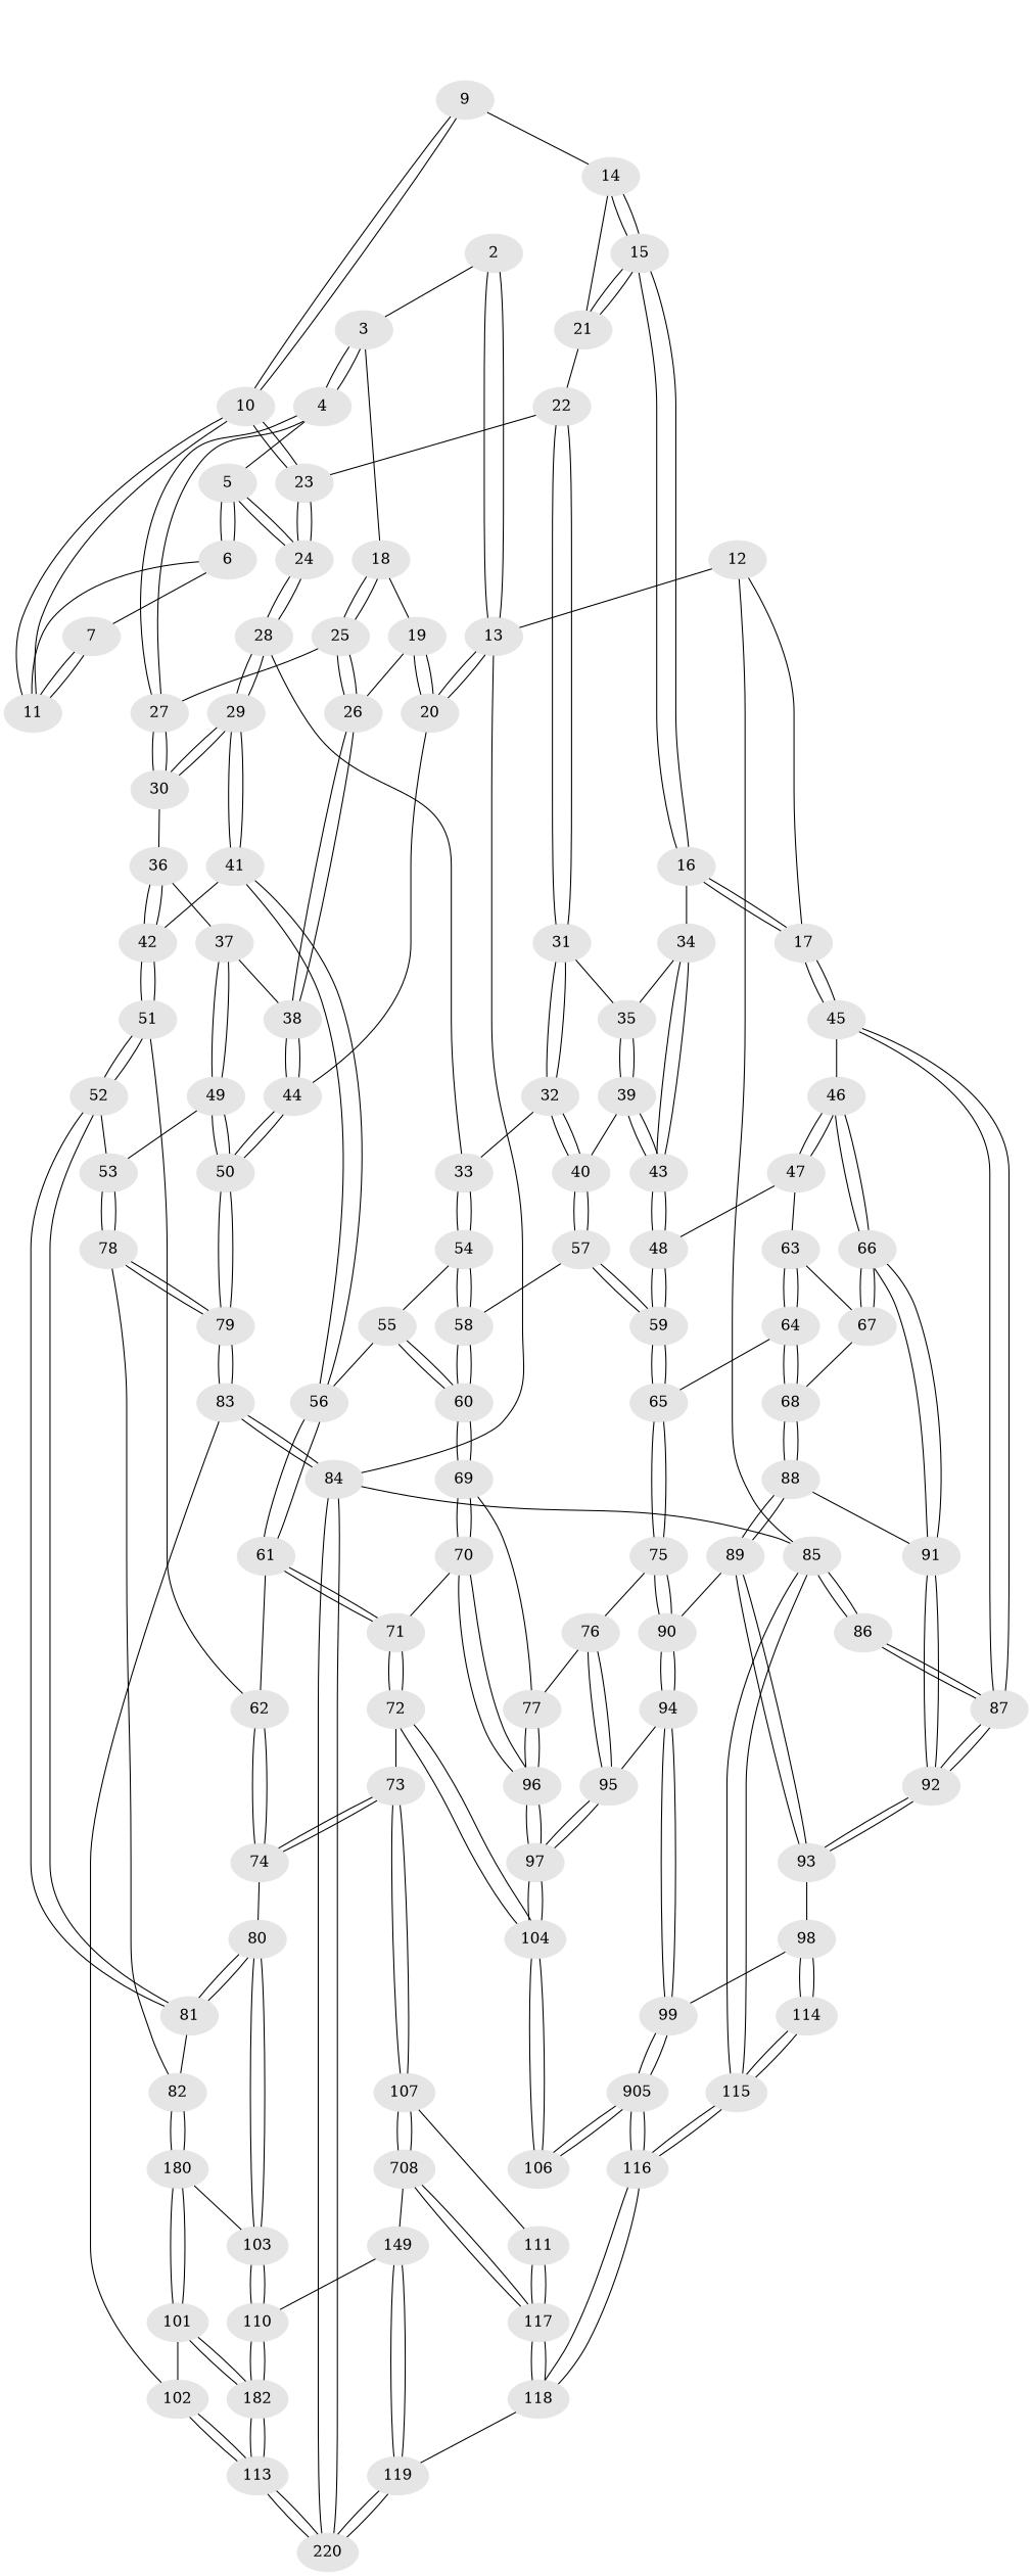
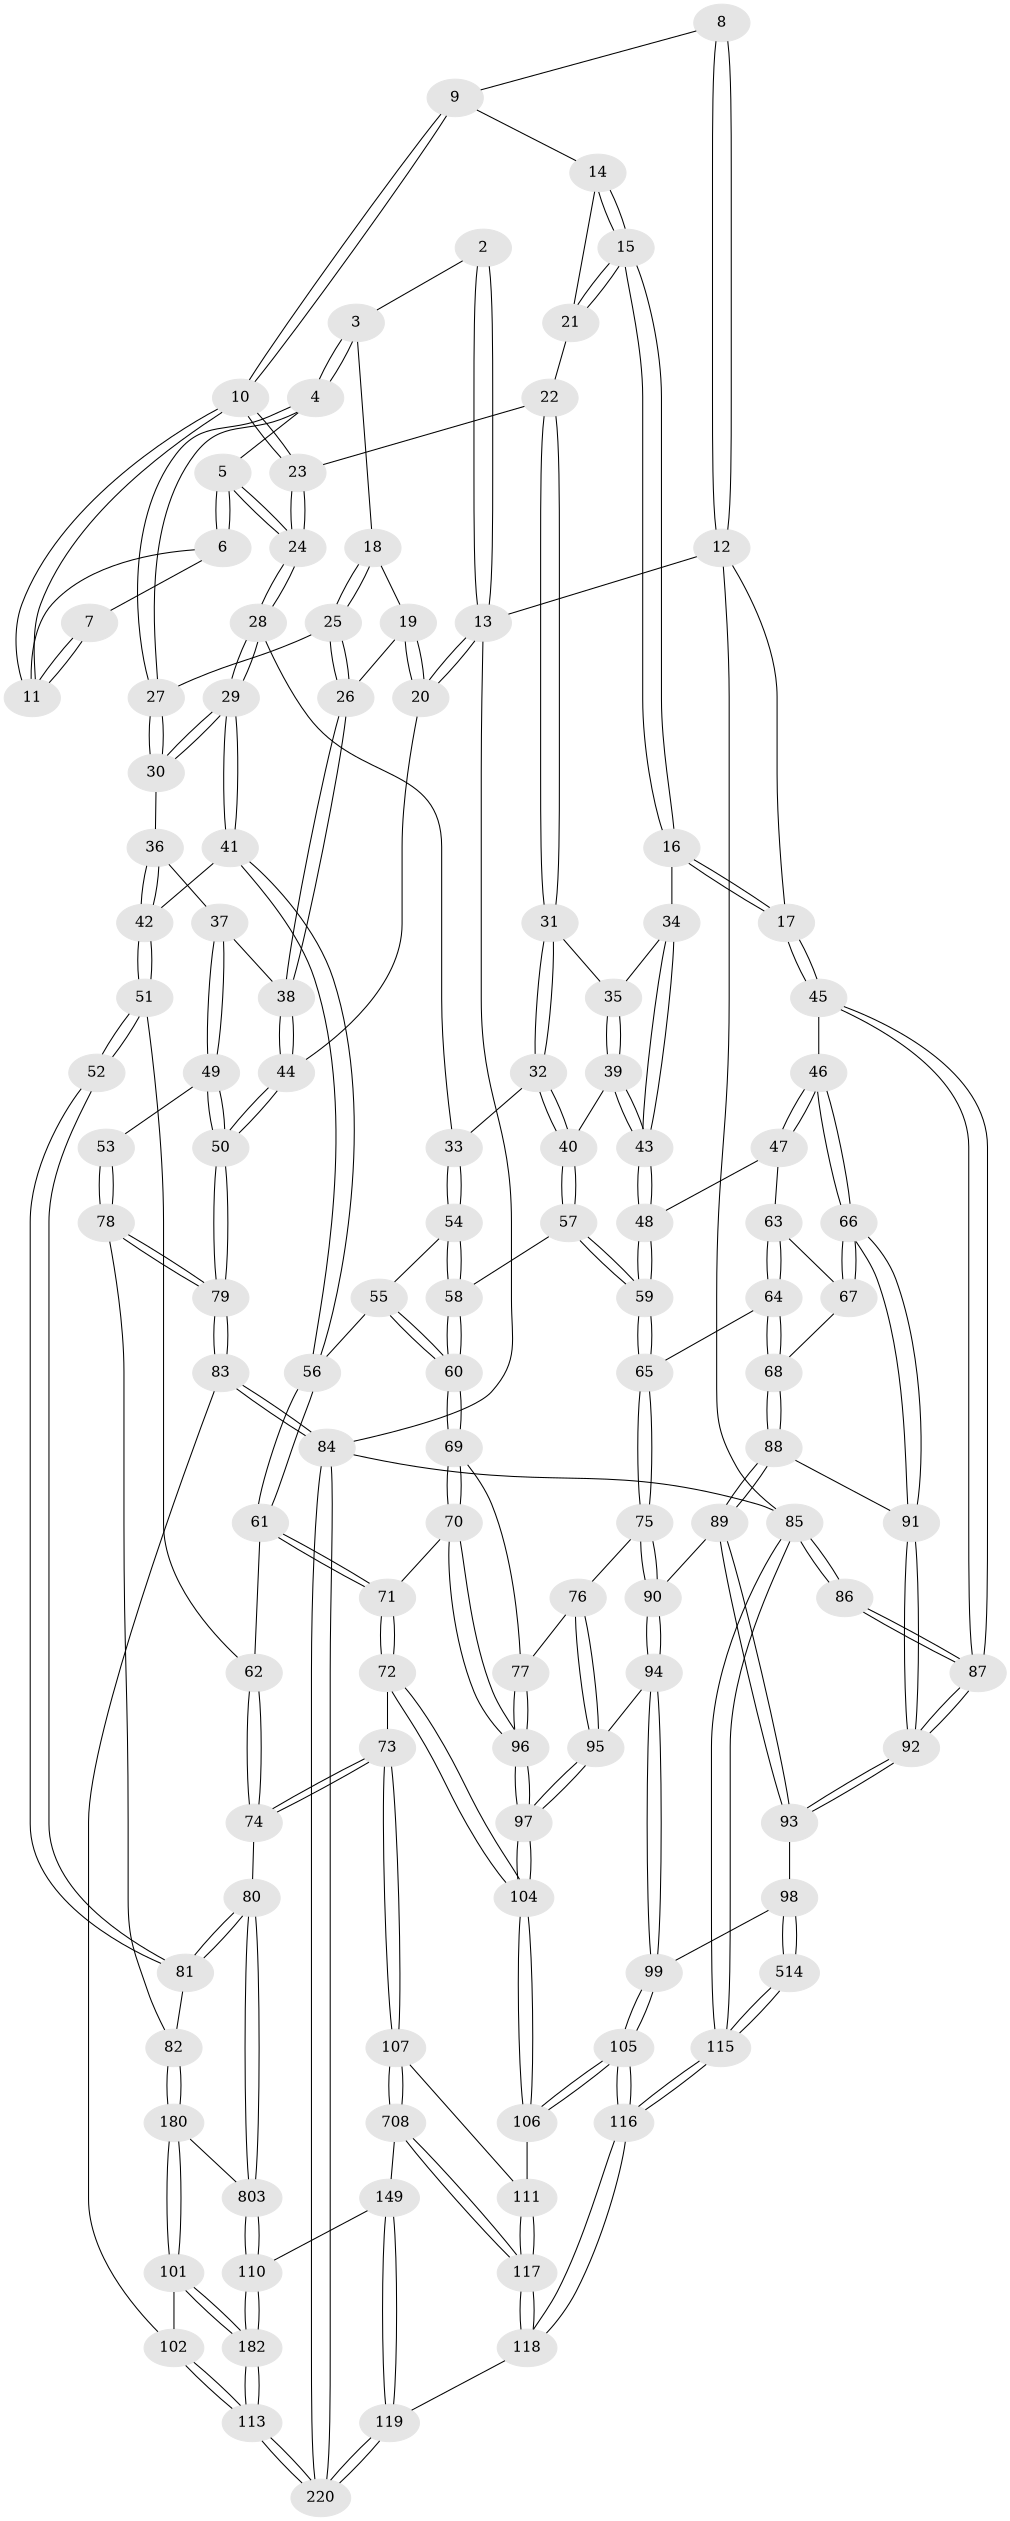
  graph {
    node [color=gray90 style=filled]
    2
    3
    13
+   8
    9
    12
    4
    18
    20
    84
    5
    27
    19
    25
    6
    24
    30
    7
    11
    28
    10
    14
    17
    85
    23
    15
    21
    45
    86
    115
    44
    n32 [label=220]
    16
    22
    34
    35
    43
    46
    87
    26
    38
    50
    31
    32
    29
    33
    36
    41
    54
    42
    56
    37
    40
    39
    57
    55
    58
    48
    49
    51
    53
    59
    61
    52
    62
    79
    47
    66
    92
    63
    67
    91
    64
    65
    78
    83
    81
    74
    82
    60
    69
    71
    75
    70
    77
    72
    80
    68
    88
    76
    90
    89
    96
    97
    73
    104
    107
    106
    111
    n100 [label=708]
-   103
+   103 [label=803]
    95
    94
    n104 [label=180]
    102
    110
    101
    113
    116
-   114
+   114 [label=514]
    93
    98
    99
-   105 [label=905]
+   105
    n115 [label=182]
    118
    117
    n118 [label=149]
    119
    2 -- 3
    2 -- 13
    2 -- 13
    3 -- 4
    3 -- 4
    3 -- 18
    13 -- 20
    13 -- 20
    13 -- 84
+   8 -- 9
+   8 -- 12
+   8 -- 12
    9 -- 10
    9 -- 10
    9 -- 14
    12 -- 13
    12 -- 17
    12 -- 85
    4 -- 5
    4 -- 27
    4 -- 27
    18 -- 19
    18 -- 25
    18 -- 25
    20 -- 44
    84 -- 85
    84 -- n32
    84 -- n32
    5 -- 6
    5 -- 6
    5 -- 24
    5 -- 24
    27 -- 30
    27 -- 30
    19 -- 20
    19 -- 20
    19 -- 26
    25 -- 27
    25 -- 26
    25 -- 26
    6 -- 7
    6 -- 11
    24 -- 28
    24 -- 28
    30 -- 36
    7 -- 11
    7 -- 11
    28 -- 29
    28 -- 29
    28 -- 33
    10 -- 11
    10 -- 11
    10 -- 23
    10 -- 23
    14 -- 15
    14 -- 15
    14 -- 21
    17 -- 45
    17 -- 45
    85 -- 86
    85 -- 86
    85 -- 115
    85 -- 115
    23 -- 24
    23 -- 24
    15 -- 21
    15 -- 21
    15 -- 16
    15 -- 16
    21 -- 22
    45 -- 46
    45 -- 87
    45 -- 87
    86 -- 87
    86 -- 87
    115 -- 116
    115 -- 116
    44 -- 50
    44 -- 50
    16 -- 17
    16 -- 17
    16 -- 34
    22 -- 23
    22 -- 31
    22 -- 31
    34 -- 35
    34 -- 43
    34 -- 43
    35 -- 39
    35 -- 39
    43 -- 48
    43 -- 48
    46 -- 47
    46 -- 47
    46 -- 66
    46 -- 66
    87 -- 92
    87 -- 92
    26 -- 38
    26 -- 38
    38 -- 44
    38 -- 44
    50 -- 79
    50 -- 79
    31 -- 35
    31 -- 32
    31 -- 32
    32 -- 33
    32 -- 40
    32 -- 40
    29 -- 30
    29 -- 30
    29 -- 41
    29 -- 41
    33 -- 54
    33 -- 54
    36 -- 42
    36 -- 42
    36 -- 37
    41 -- 42
    41 -- 56
    41 -- 56
    54 -- 55
    54 -- 58
    54 -- 58
    42 -- 51
    42 -- 51
    56 -- 61
    56 -- 61
    37 -- 38
    37 -- 49
    37 -- 49
    40 -- 57
    40 -- 57
    39 -- 43
    39 -- 43
    39 -- 40
    57 -- 58
    57 -- 59
    57 -- 59
    55 -- 56
    55 -- 60
    55 -- 60
    58 -- 60
    58 -- 60
    48 -- 59
    48 -- 59
    49 -- 50
    49 -- 50
    49 -- 53
    51 -- 52
    51 -- 52
    51 -- 62
    53 -- 78
    53 -- 78
    59 -- 65
    59 -- 65
    61 -- 62
    61 -- 71
    61 -- 71
-   52 -- 53
    52 -- 81
    52 -- 81
    62 -- 74
    62 -- 74
    79 -- 83
    79 -- 83
    47 -- 48
    47 -- 63
    66 -- 67
    66 -- 67
    66 -- 91
    66 -- 91
    92 -- 93
    92 -- 93
    63 -- 67
    63 -- 64
    63 -- 64
    67 -- 68
    91 -- 92
    91 -- 92
    64 -- 65
    64 -- 68
    64 -- 68
    65 -- 75
    65 -- 75
    78 -- 79
    78 -- 79
    78 -- 82
    83 -- 84
    83 -- 84
    83 -- 102
    81 -- 82
    74 -- 80
    82 -- n104
    82 -- n104
    60 -- 69
    60 -- 69
    69 -- 70
    69 -- 70
    69 -- 77
    71 -- 72
    71 -- 72
    75 -- 76
    75 -- 90
    75 -- 90
    70 -- 71
    70 -- 96
    70 -- 96
    77 -- 96
    77 -- 96
    72 -- 73
    72 -- 104
    72 -- 104
    80 -- 81
    80 -- 81
    80 -- 103
    80 -- 103
    68 -- 88
    68 -- 88
    88 -- 91
    88 -- 89
    88 -- 89
    76 -- 77
    76 -- 95
    76 -- 95
    90 -- 94
    90 -- 94
    89 -- 90
    89 -- 93
    89 -- 93
    96 -- 97
    96 -- 97
    97 -- 104
    97 -- 104
    73 -- 74
    73 -- 74
    73 -- 107
    73 -- 107
    104 -- 106
    104 -- 106
    107 -- 111
    107 -- n100
    107 -- n100
+   106 -- 111
    111 -- 117
    111 -- 117
    n100 -- 117
    n100 -- 117
    n100 -- n118
    103 -- 110
    103 -- 110
    95 -- 97
    95 -- 97
    94 -- 95
    94 -- 99
    94 -- 99
    n104 -- 103
    n104 -- 101
    n104 -- 101
    102 -- 113
    102 -- 113
    110 -- n115
    110 -- n115
    101 -- 102
    101 -- n115
    101 -- n115
    113 -- n32
    113 -- n32
    116 -- 118
    116 -- 118
    114 -- 115
    114 -- 115
    93 -- 98
    98 -- 114
    98 -- 114
    98 -- 99
    99 -- 105
    99 -- 105
    105 -- 106
    105 -- 106
    105 -- 116
    105 -- 116
    n115 -- 113
    n115 -- 113
    118 -- 119
    117 -- 118
    117 -- 118
    n118 -- 110
    n118 -- 119
    n118 -- 119
    119 -- n32
    119 -- n32
  }
